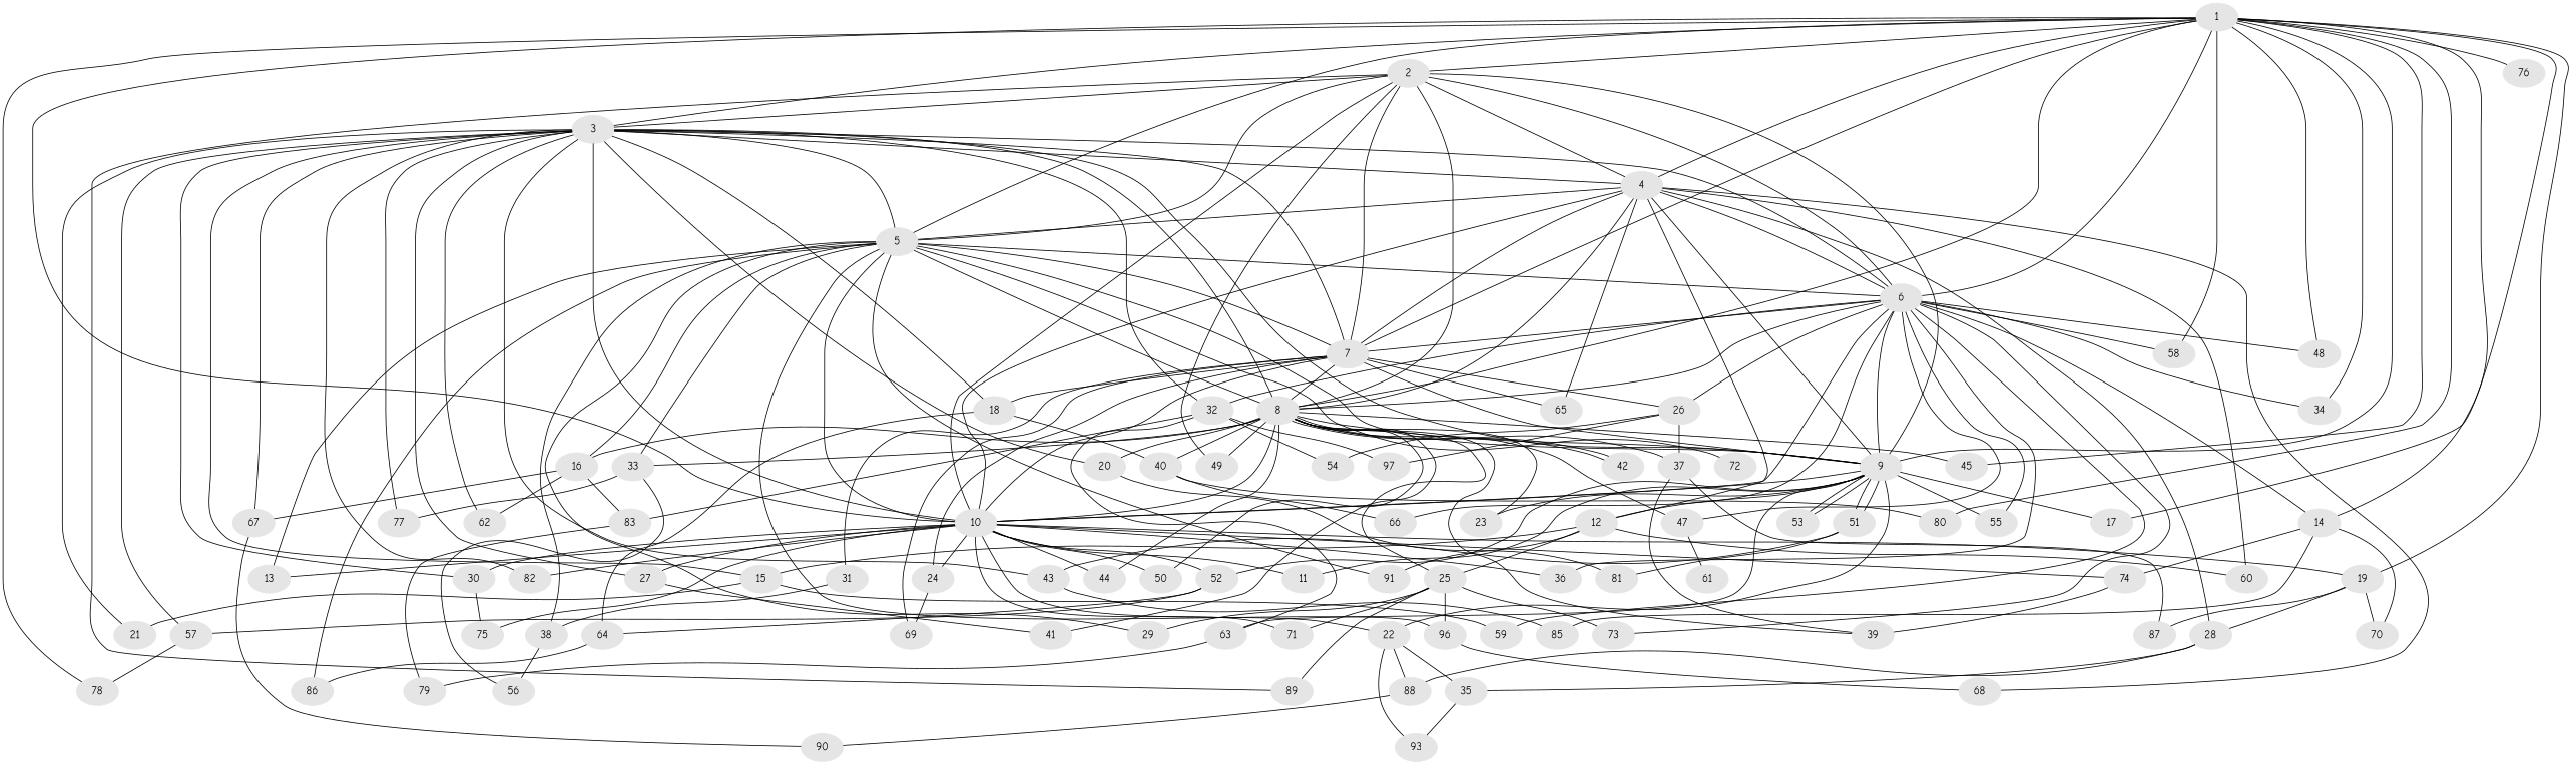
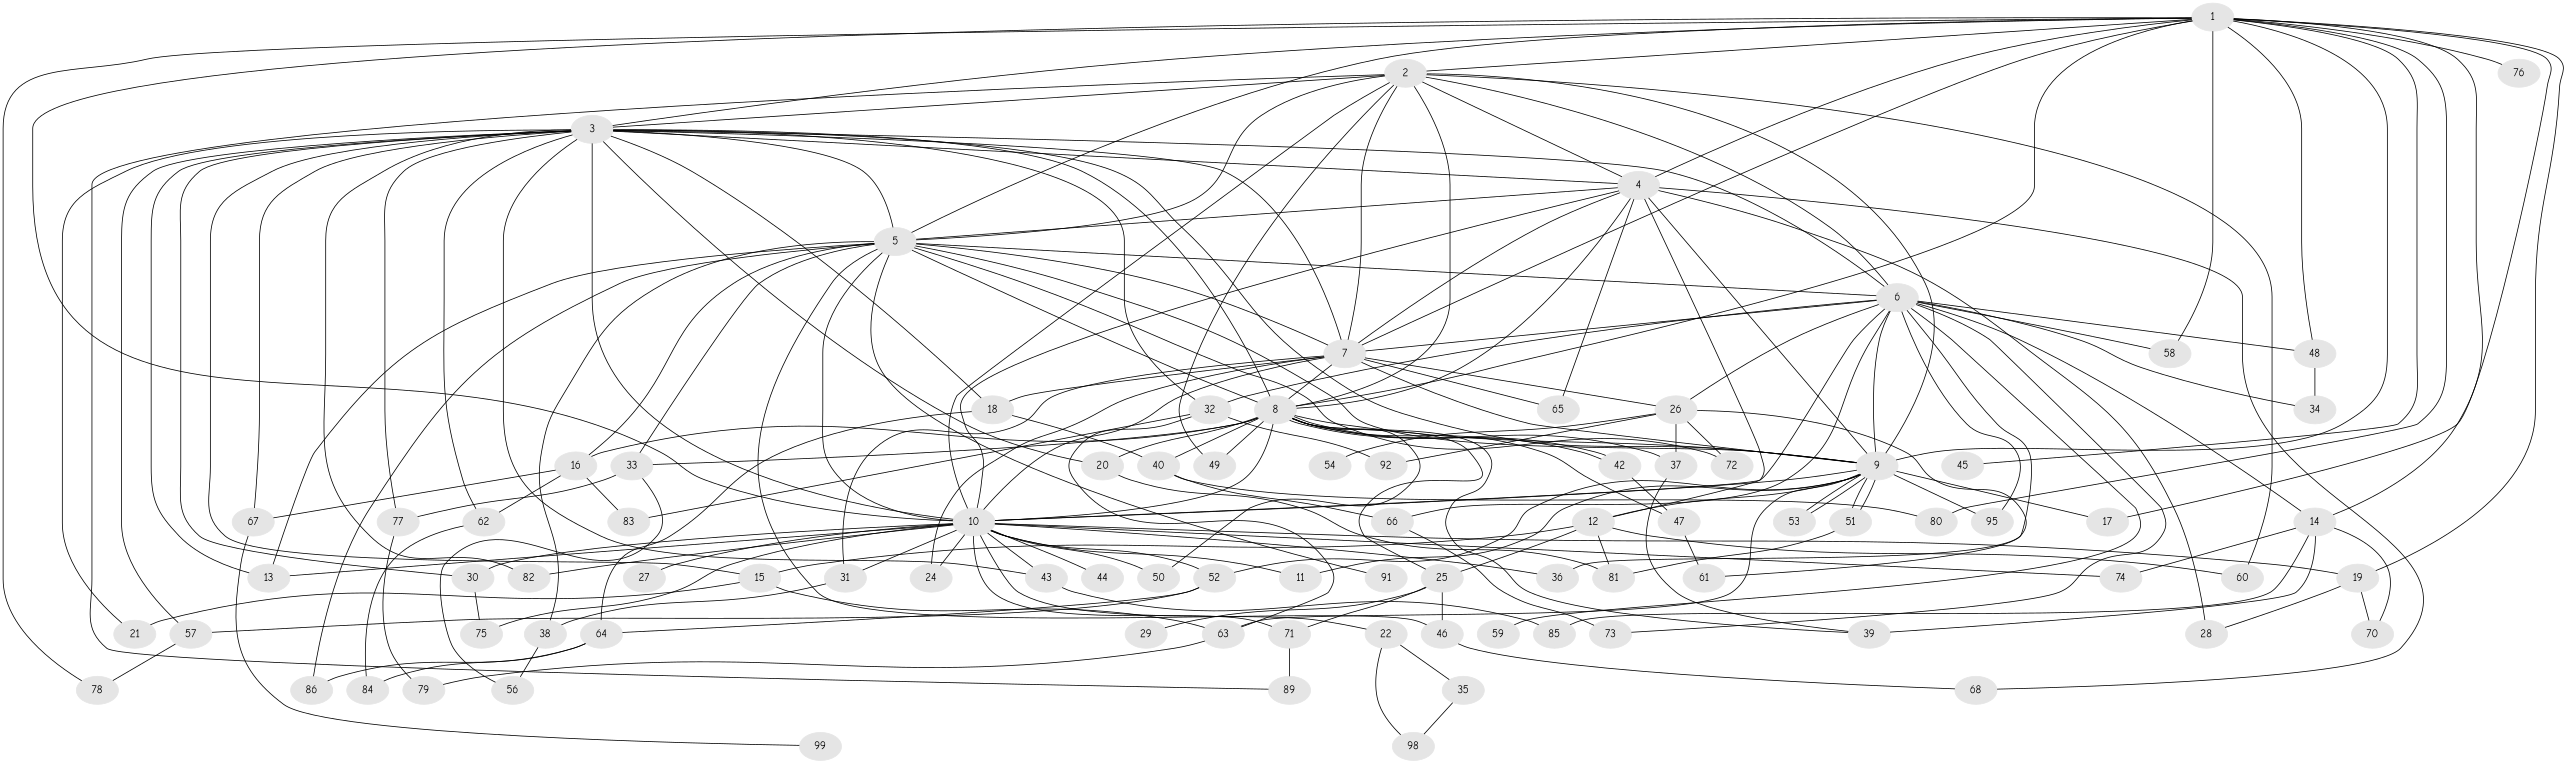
  graph {
    fontname="Comic Neue"
    node [color=gray90 fontname="Comic Neue" style=filled]
    edge [fontname="Comic Neue"]
    1
    2
    3
    4
    5
    6
    7
    8
    9
    10
    14
    17
    19
    34
    45
    48
    58
    76
    78
    80
    49
    60
    89
    15
    18
    20
    21
    27
    30
    32
    43
    57
    62
    67
    77
    82
    12
    28
    65
    68
    13
    16
    29
    33
    38
-   46 [label=96]
+   46
    72
    86
    91
    26
    36
    47
-   55
+   55 [label=95]
    59
    66
    73
    24
    31
-   69
-   23
    25
    37
    39
    40
-   41
    42
    44
    50
    11
    22
    51
    52
    53
    63
    71
    74
    75
    70
    85
-   87
    64
    81
    83
    54
-   92 [label=97]
-   90
+   92
+   84
+   90 [label=99]
    79
    35
-   88
    56
    61
-   93
+   93 [label=98]
    1 -- 2
    1 -- 3
    1 -- 4
    1 -- 5
-   1 -- 6
    1 -- 7
    1 -- 8
    1 -- 9
    1 -- 10
    1 -- 14
    1 -- 17
    1 -- 19
-   1 -- 34
+   48 -- 34
    1 -- 45
    1 -- 48
    1 -- 58
    1 -- 76
    1 -- 78
    1 -- 80
    2 -- 3
    2 -- 4
    2 -- 5
    2 -- 6
    2 -- 7
    2 -- 8
    2 -- 9
    2 -- 10
    2 -- 49
-   4 -- 60
+   2 -- 60
    2 -- 89
    3 -- 4
    3 -- 5
    3 -- 6
    3 -- 7
    3 -- 8
    3 -- 9
    3 -- 10
    3 -- 15
    3 -- 18
    3 -- 20
    3 -- 21
-   3 -- 27
+   3 -- 13
    3 -- 30
    3 -- 32
    3 -- 43
    3 -- 57
    3 -- 62
    3 -- 67
    3 -- 77
    3 -- 82
    4 -- 5
-   4 -- 6
    4 -- 7
    4 -- 8
    4 -- 9
    4 -- 10
    4 -- 12
    4 -- 28
    4 -- 65
    4 -- 68
    5 -- 6
    5 -- 7
    5 -- 8
    5 -- 9
    5 -- 10
    5 -- 13
    5 -- 16
-   5 -- 29
    5 -- 33
    5 -- 38
    5 -- 46
    5 -- 72
    5 -- 86
    5 -- 91
    6 -- 7
-   6 -- 8
    6 -- 9
    6 -- 10
    6 -- 14
    6 -- 34
    6 -- 48
    6 -- 58
    6 -- 32
    6 -- 26
    6 -- 36
-   6 -- 47
+   42 -- 47
    6 -- 55
    6 -- 59
    6 -- 66
    6 -- 73
    7 -- 8
    7 -- 9
    7 -- 10
    7 -- 18
    7 -- 65
    7 -- 26
    7 -- 24
    7 -- 31
-   7 -- 69
    8 -- 9
    8 -- 10
-   8 -- 45
    8 -- 49
    8 -- 20
    8 -- 16
    8 -- 33
    8 -- 47
-   8 -- 23
    8 -- 25
    8 -- 37
    8 -- 39
    8 -- 40
-   8 -- 41
    8 -- 42
    8 -- 42
-   8 -- 44
    8 -- 50
    9 -- 10
    9 -- 17
    9 -- 12
    9 -- 55
-   9 -- 23
    9 -- 11
-   9 -- 22
    9 -- 51
    9 -- 51
    9 -- 52
    9 -- 53
    9 -- 53
    9 -- 63
    10 -- 19
    10 -- 27
    10 -- 30
-   51 -- 43
+   10 -- 43
    10 -- 82
    10 -- 13
    10 -- 36
    10 -- 24
+   10 -- 31
    10 -- 44
    10 -- 50
    10 -- 11
    10 -- 22
    10 -- 52
    10 -- 71
    10 -- 74
    10 -- 75
-   74 -- 39
+   14 -- 39
    14 -- 74
    14 -- 70
    14 -- 85
    19 -- 28
    19 -- 70
-   19 -- 87
    15 -- 21
-   15 -- 59
+   15 -- 63
    18 -- 40
    18 -- 64
    20 -- 81
-   27 -- 41
    30 -- 75
    32 -- 63
    32 -- 83
-   32 -- 54
    32 -- 92
    43 -- 85
    57 -- 78
+   62 -- 84
    67 -- 90
-   83 -- 79
+   77 -- 79
    12 -- 60
    12 -- 15
-   12 -- 91
+   12 -- 81
    12 -- 25
-   28 -- 35
-   28 -- 88
    16 -- 62
    16 -- 67
    16 -- 83
    33 -- 77
    33 -- 56
    38 -- 56
    46 -- 68
+   26 -- 72
    26 -- 37
    26 -- 54
    26 -- 92
+   26 -- 61
    47 -- 61
-   24 -- 69
    31 -- 38
    25 -- 29
    25 -- 46
-   25 -- 73
+   66 -- 73
    25 -- 71
    37 -- 39
-   37 -- 87
    40 -- 80
    40 -- 66
    22 -- 35
-   22 -- 88
    22 -- 93
    51 -- 81
    52 -- 57
    52 -- 64
    63 -- 79
-   25 -- 89
+   71 -- 89
    64 -- 86
+   64 -- 84
    35 -- 93
-   88 -- 90
  }
